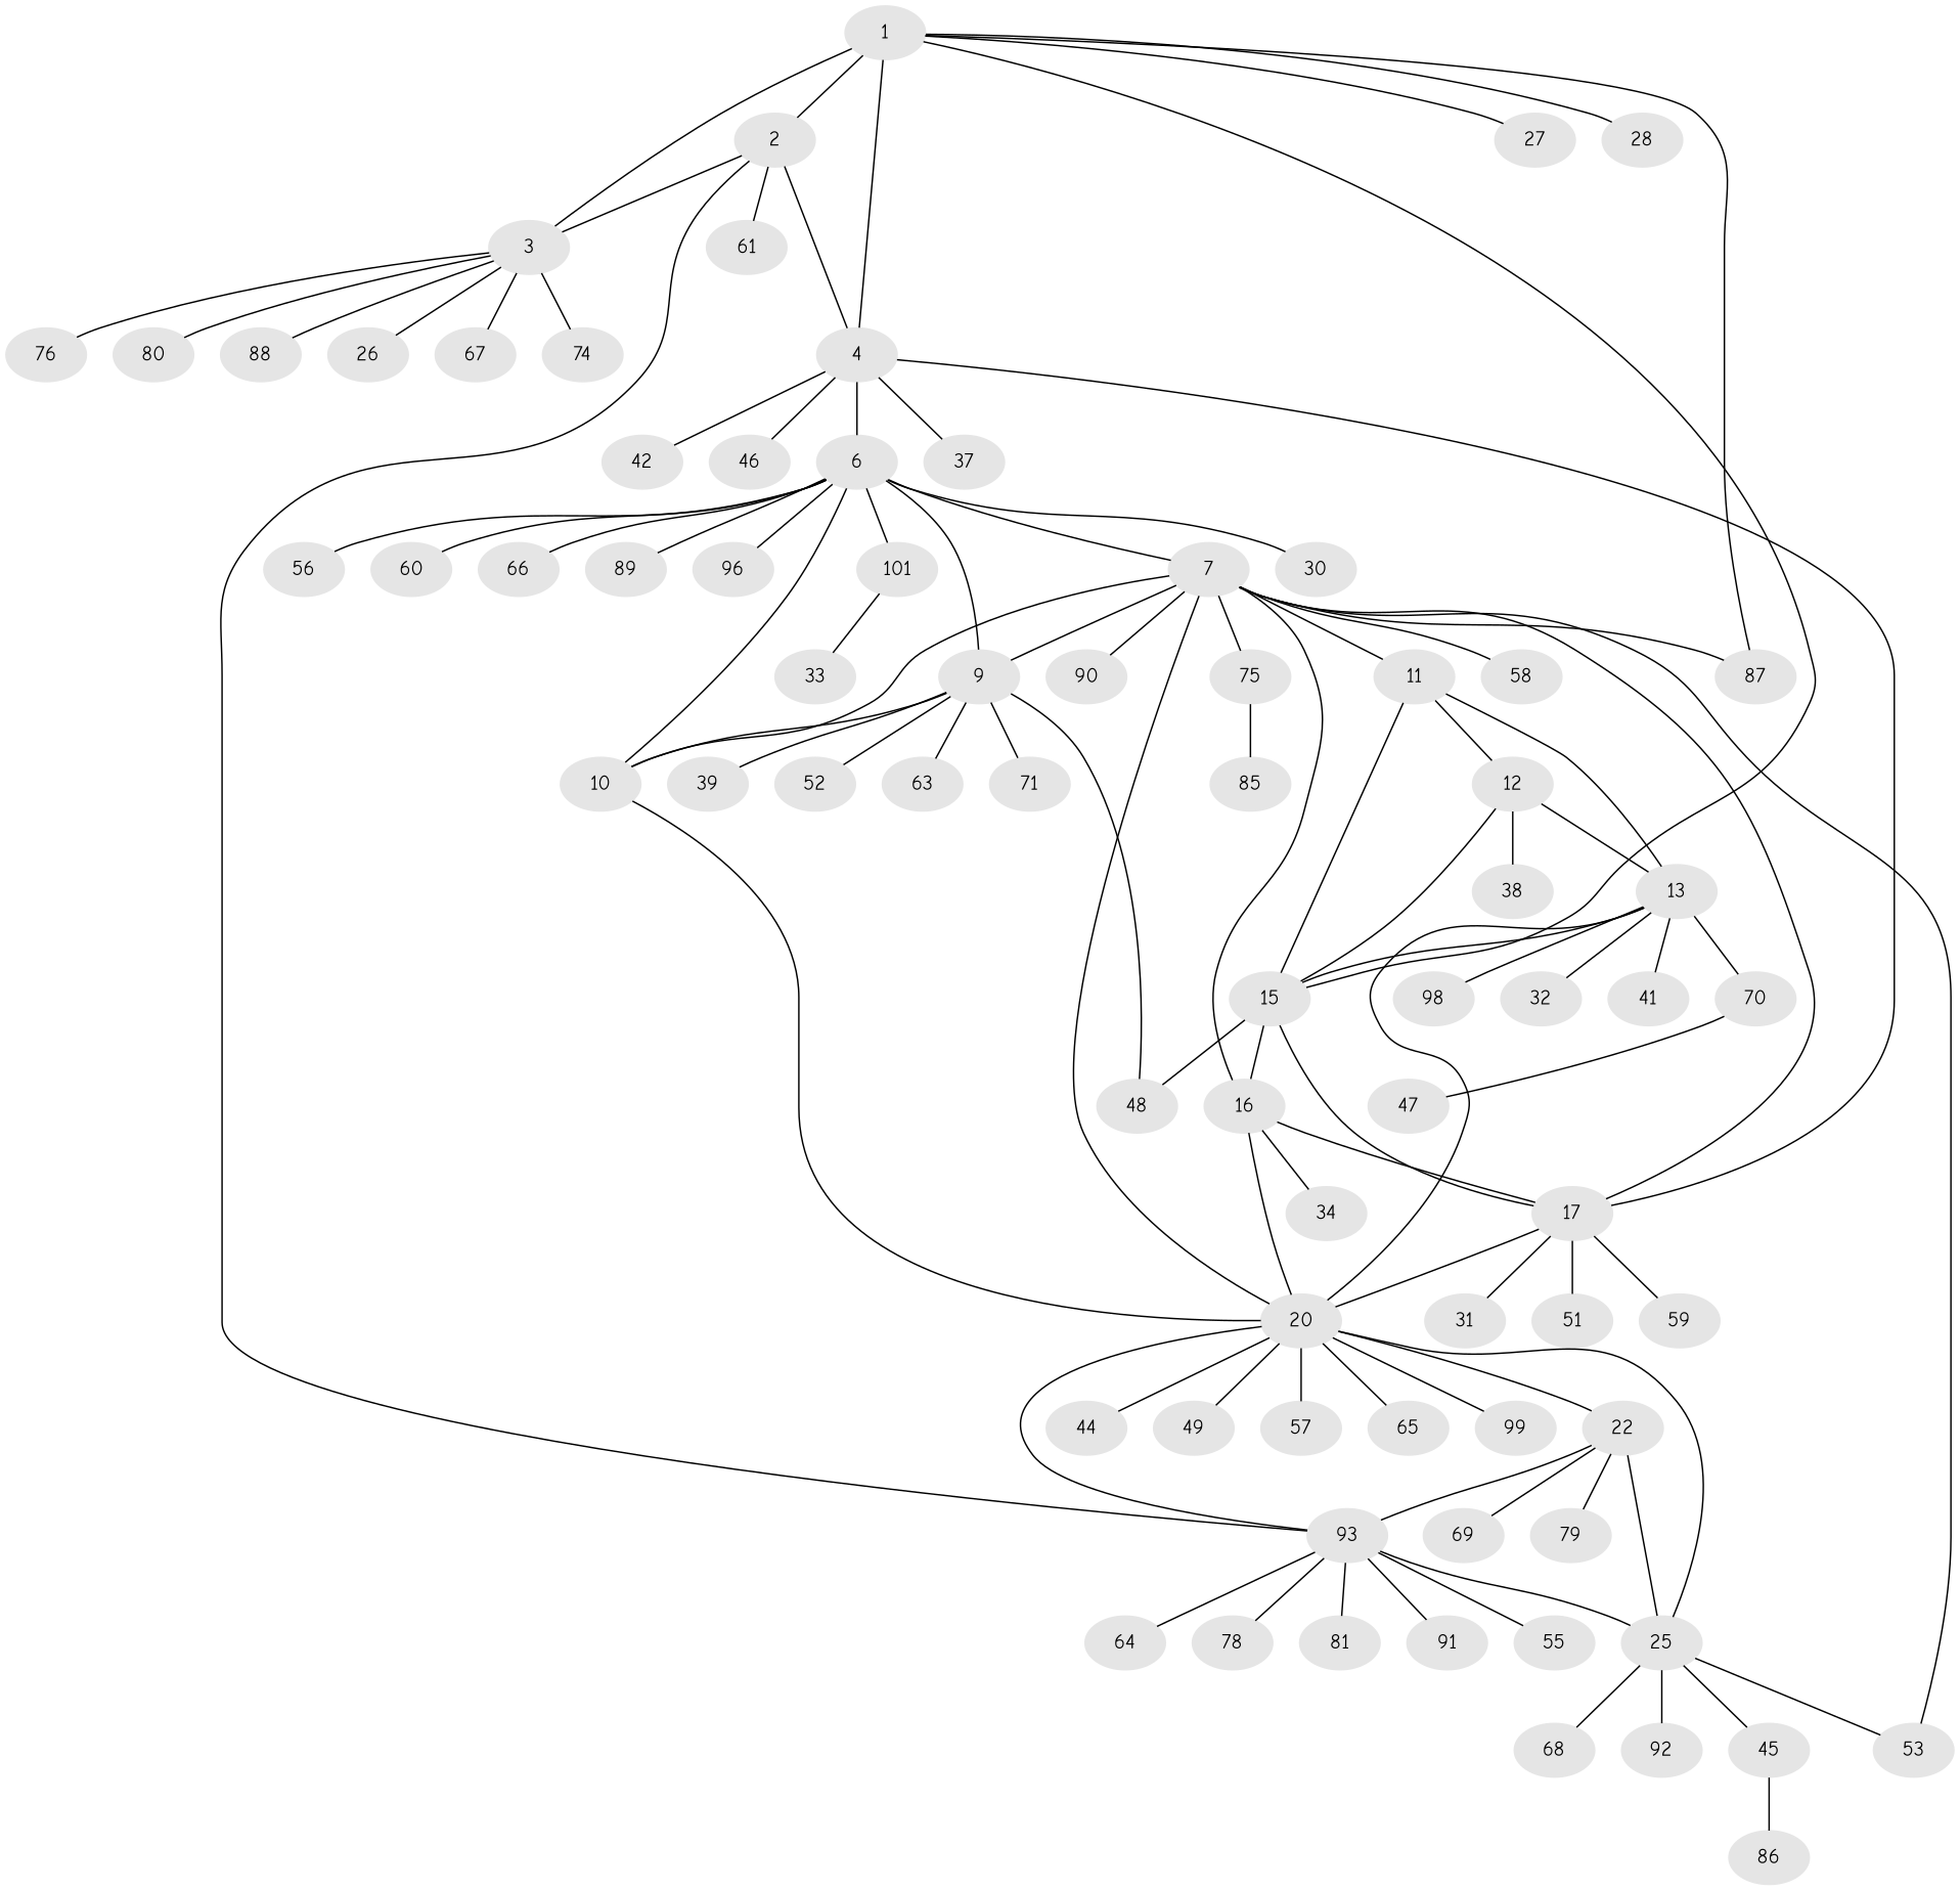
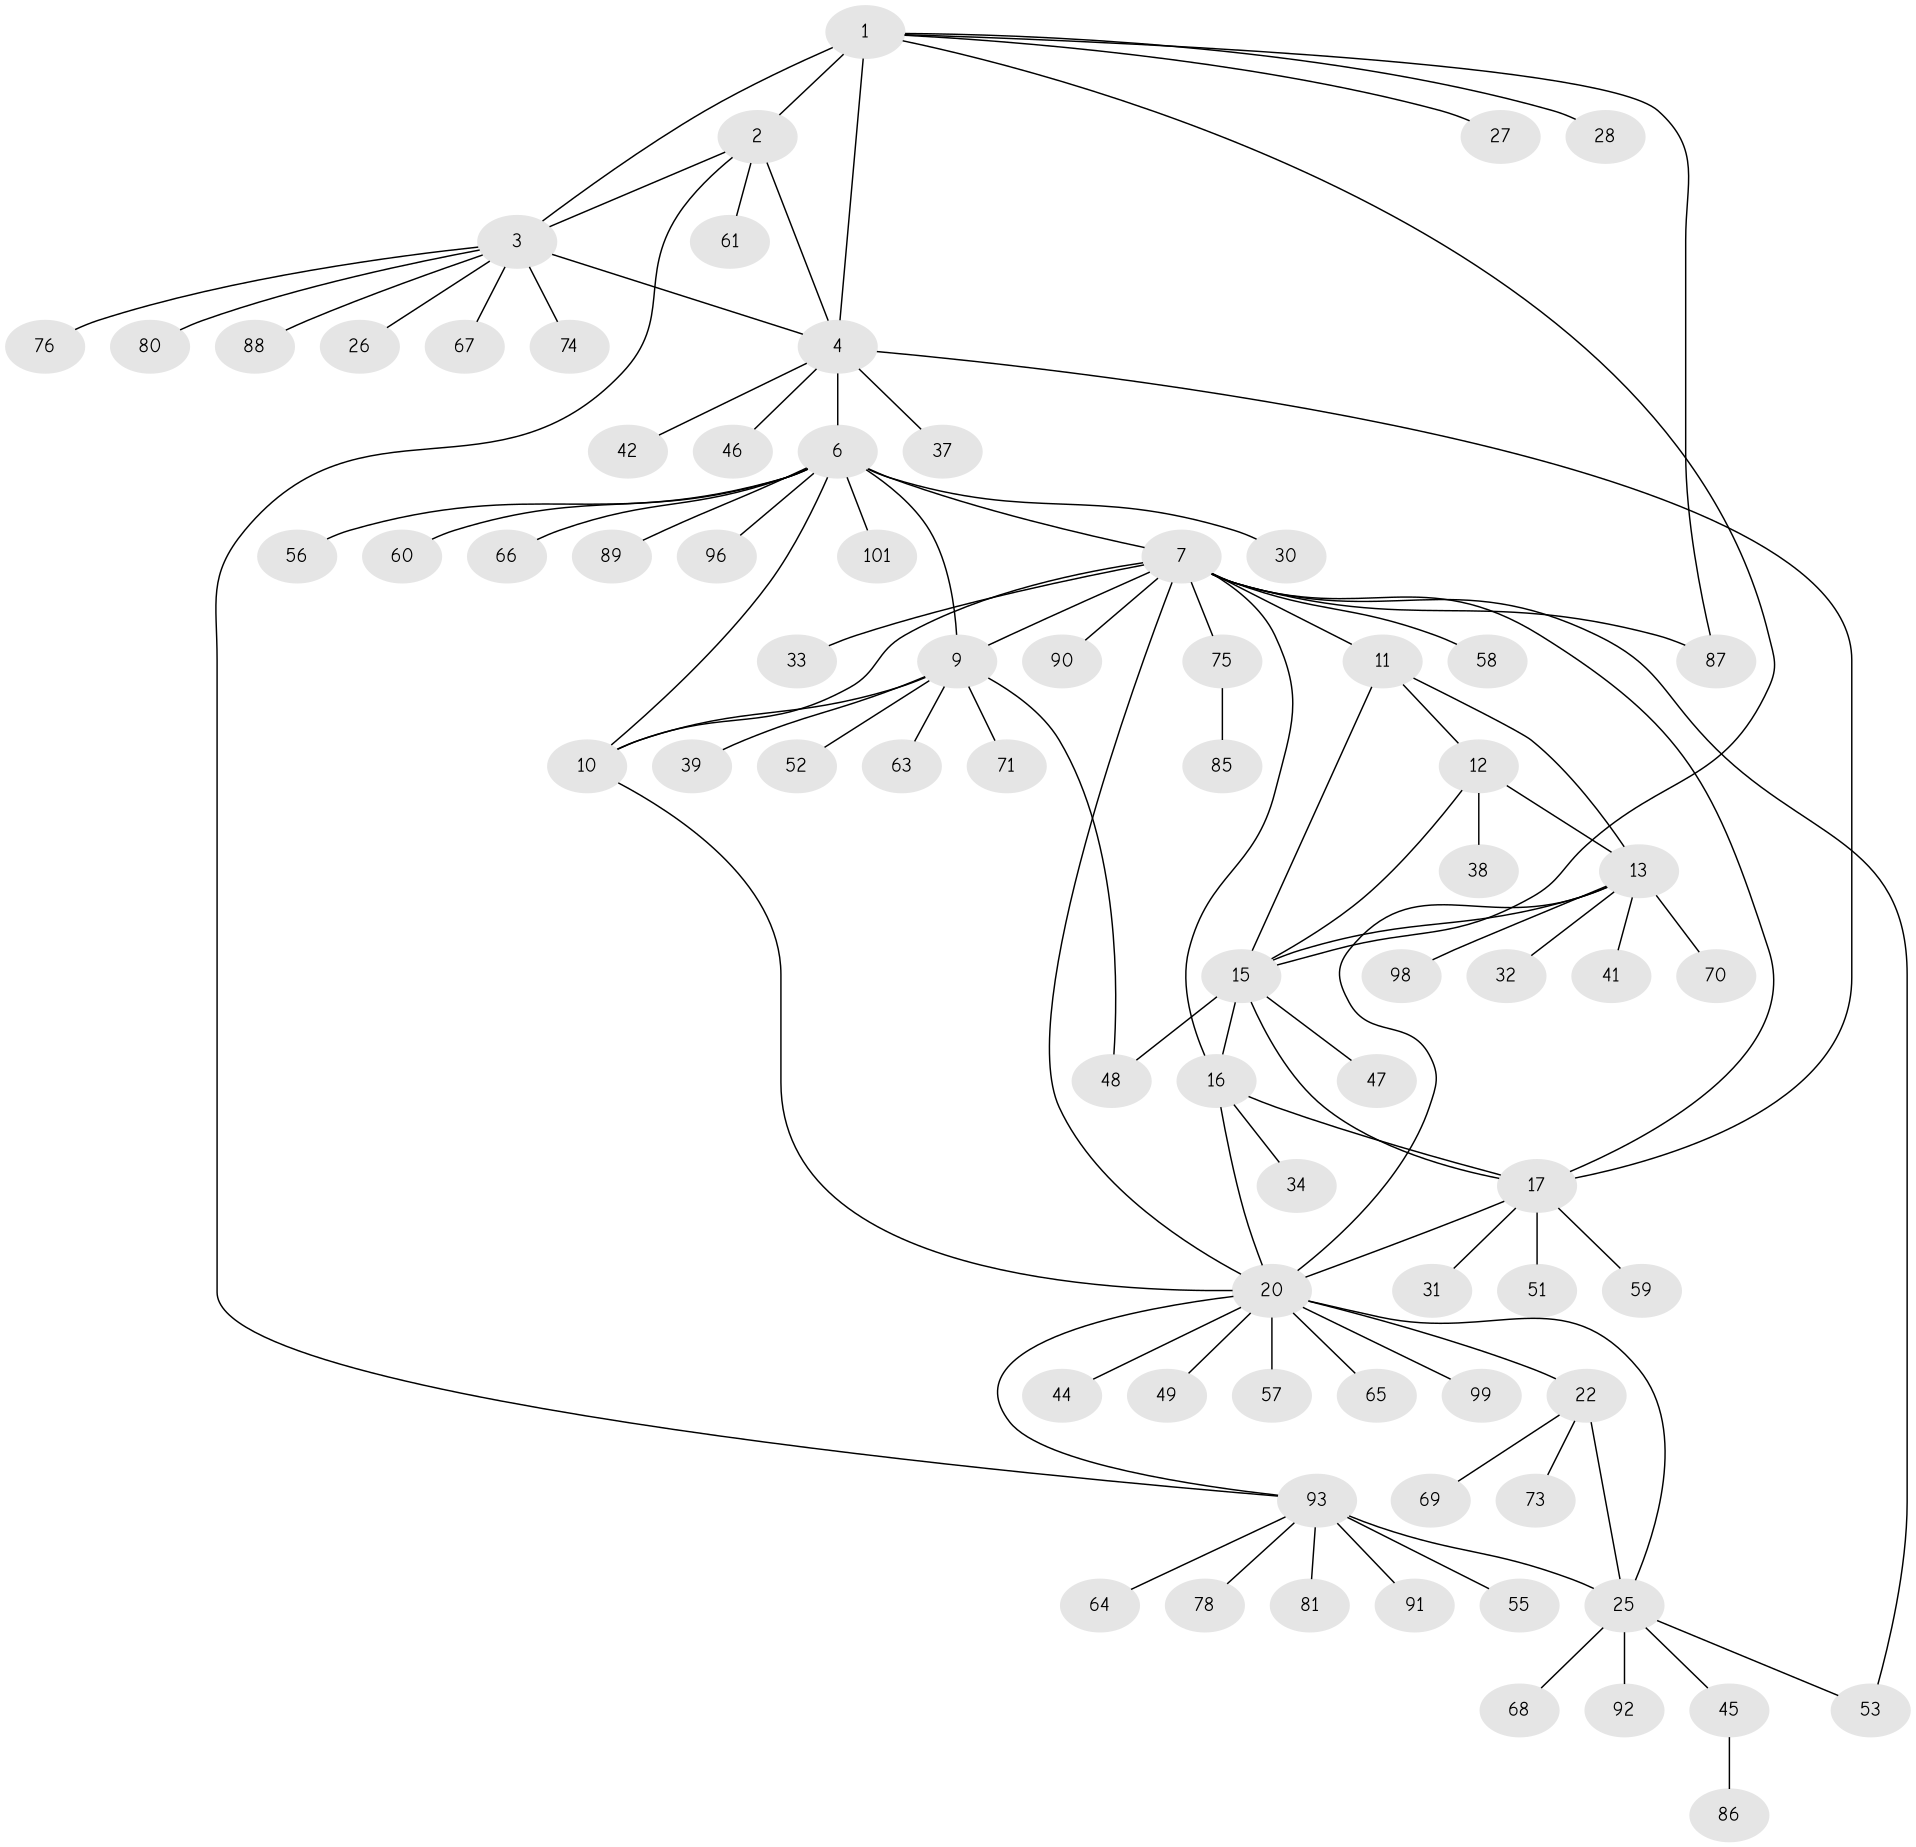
  graph {
    fontname="Comic Neue"
    node [color=gray90 fontname="Comic Neue" style=filled]
    edge [fontname="Comic Neue"]
    1 [super="+5"]
    2 [super="+29"]
    3 [super="+82"]
    4 [super="+35"]
    15 [super="+54"]
    27
    28
    87
    n9 [label=93 super="+24"]
    61
    26
    67
    74
    76
    80
    88
    6 [super="+8"]
    17 [super="+19"]
    37
    42
    46
    16 [super="+50"]
    48
    47
    25 [super="+40"]
    55 [super="+72"]
    64
    78
    81
    91
    7 [super="+18"]
    9 [super="+36"]
    10 [super="+84"]
    30
    56
    60 [super="+77"]
    66
    89
    96
    101
    20 [super="+21"]
    31
    51 [super="+83"]
    59
    11 [super="+100"]
    33
    53 [super="+62"]
    58
    75 [super="+95"]
    90
    39
    52
    63
    71
    12
    13 [super="+14"]
    34
    22 [super="+97"]
    44
    49
    57 [super="+94"]
    65
    99
    85
    38
    32
    41
    70 [super="+79"]
    98
    69 [super="+93"]
-   73 [label=79]
+   73
    45
    68
    92
    86
    1 -- 2 [weight=2]
    1 -- 3 [weight=2]
    1 -- 4 [weight=2]
    1 -- 15
    1 -- 27
    1 -- 28
    1 -- 87
    2 -- 3
    2 -- 4
    2 -- n9
    2 -- 61
+   3 -- 4
    3 -- 26
    3 -- 67
    3 -- 74
    3 -- 76
    3 -- 80
    3 -- 88
    4 -- 6
    4 -- 17
    4 -- 37
    4 -- 42
    4 -- 46
    15 -- 17
    15 -- 16
    15 -- 48
-   70 -- 47
+   15 -- 47
    n9 -- 25 [weight=2]
    n9 -- 55
    n9 -- 64
    n9 -- 78
    n9 -- 81
    n9 -- 91
    6 -- 7 [weight=2]
    6 -- 9 [weight=2]
    6 -- 10 [weight=2]
    6 -- 30
    6 -- 56
    6 -- 60
    6 -- 66
    6 -- 89
    6 -- 96
    6 -- 101
    17 -- 20 [weight=2]
    17 -- 31
    17 -- 51
    17 -- 59
    16 -- 17 [weight=2]
    16 -- 20
    16 -- 34
    25 -- 53
    25 -- 45
    25 -- 68
    25 -- 92
    7 -- 87
    7 -- 17 [weight=2]
    7 -- 16
    7 -- 9
    7 -- 10
    7 -- 20
    7 -- 11
-   101 -- 33
+   7 -- 33
    7 -- 53
    7 -- 58
    7 -- 75
    7 -- 90
    9 -- 48
    9 -- 10
    9 -- 39
    9 -- 52
    9 -- 63
    9 -- 71
    10 -- 20
    20 -- n9 [weight=2]
    20 -- 25
    20 -- 22
    20 -- 44
    20 -- 49
    20 -- 57
    20 -- 65
    20 -- 99
    11 -- 15 [weight=2]
    11 -- 12
    11 -- 13 [weight=2]
    75 -- 85
    12 -- 15
    12 -- 13 [weight=2]
    12 -- 38
    13 -- 15 [weight=2]
    13 -- 20
    13 -- 32
    13 -- 41
    13 -- 70
    13 -- 98
-   22 -- n9 [weight=2]
    22 -- 25
    22 -- 69
    22 -- 73
    45 -- 86
  }
